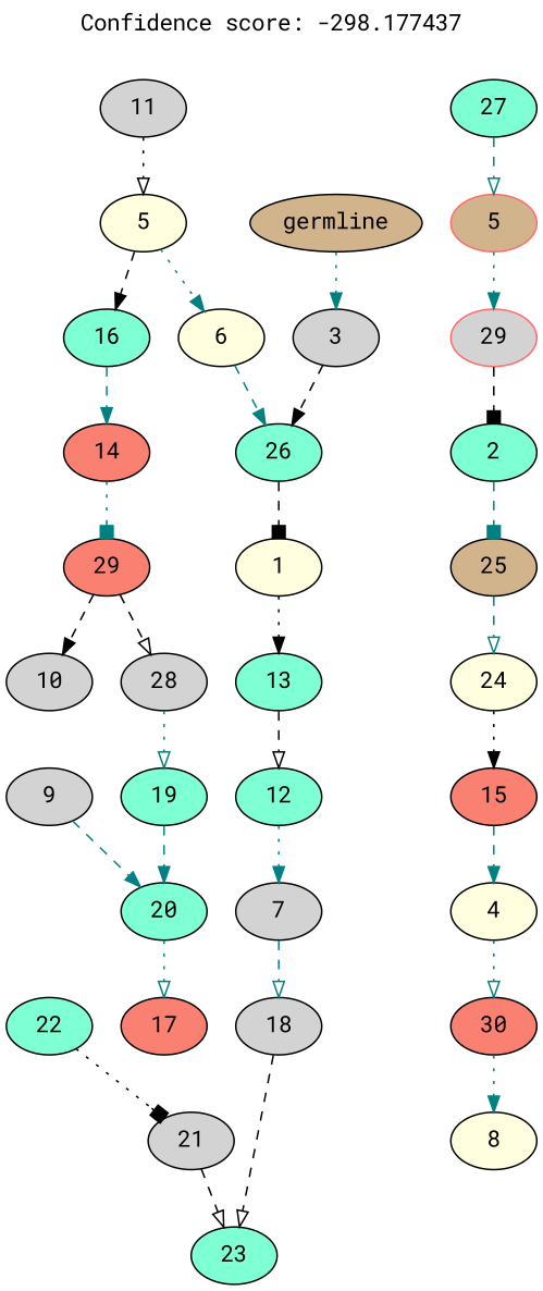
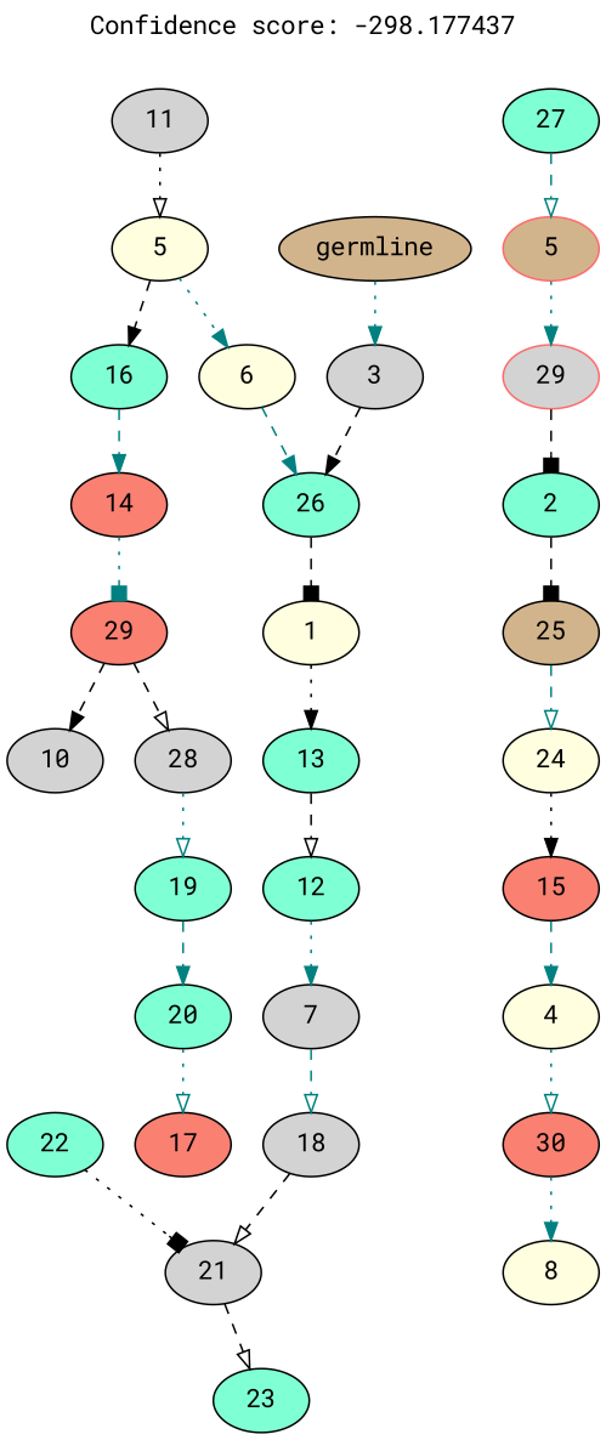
  digraph {
    fontname="Roboto Mono"
    label="Confidence score: -298.177437"
    labelloc=t
    node [fillcolor=aquamarine fontname="Roboto Mono" style=filled]
    edge [arrowhead=normal color=teal fontname="Roboto Mono" style=dashed]
    n1 [fillcolor=lightgrey label=18]
    n2 [label=23]
    n3 [fillcolor=lightgrey label=7]
    n4 [label=12]
    n5 [label=13]
    n6 [fillcolor=lightyellow label=1]
    n7 [label=26]
    n8 [fillcolor=lightyellow label=6]
    n9 [label=20]
    n10 [fillcolor=salmon label=17]
-   n11 [fillcolor=lightgrey label=9]
    n12 [fillcolor=lightgrey label=10]
    n13 [fillcolor=salmon label=30]
    n14 [fillcolor=lightyellow label=8]
    n15 [fillcolor=lightyellow label=4]
    n16 [fillcolor=salmon label=15]
    n17 [fillcolor=lightyellow label=24]
    n18 [fillcolor=tan label=25]
    n19 [label=2]
    n20 [color=indianred1 fillcolor=lightgrey label=29]
    n21 [color=indianred1 fillcolor=tan label=5]
    n22 [label=27]
    n23 [fillcolor=lightgrey label=21]
    n24 [label=22]
    n25 [label=19]
    n26 [fillcolor=lightgrey label=28]
    n27 [fillcolor=salmon label=29]
    n28 [fillcolor=salmon label=14]
    n29 [label=16]
    n30 [fillcolor=lightyellow label=5]
    n31 [fillcolor=lightgrey label=11]
    n32 [fillcolor=lightgrey label=3]
    n33 [fillcolor=tan label=germline]
-   n1 -> n2 [arrowhead=onormal color=black]
+   n1 -> n23 [arrowhead=onormal color=black]
    n3 -> n1 [arrowhead=onormal]
    n4 -> n3 [style=dotted]
    n5 -> n4 [arrowhead=onormal color=black]
    n6 -> n5 [color=black style=dotted]
    n7 -> n6 [arrowhead=box color=black]
    n8 -> n7
    n9 -> n10 [arrowhead=onormal style=dotted]
-   n11 -> n9
    n13 -> n14 [style=dotted]
    n15 -> n13 [arrowhead=onormal style=dotted]
    n16 -> n15
    n17 -> n16 [color=black style=dotted]
    n18 -> n17 [arrowhead=onormal]
-   n19 -> n18 [arrowhead=box]
+   n19 -> n18 [arrowhead=box color=black]
    n20 -> n19 [arrowhead=box color=black]
    n21 -> n20 [style=dotted]
    n22 -> n21 [arrowhead=onormal]
    n23 -> n2 [arrowhead=onormal color=black]
    n24 -> n23 [arrowhead=box color=black style=dotted]
    n25 -> n9
    n26 -> n25 [arrowhead=onormal style=dotted]
    n27 -> n12 [color=black]
    n27 -> n26 [arrowhead=onormal color=black]
    n28 -> n27 [arrowhead=box style=dotted]
    n29 -> n28
    n30 -> n8 [style=dotted]
    n30 -> n29 [color=black]
    n31 -> n30 [arrowhead=onormal color=black style=dotted]
    n32 -> n7 [color=black]
    n33 -> n32 [style=dotted]
  }
